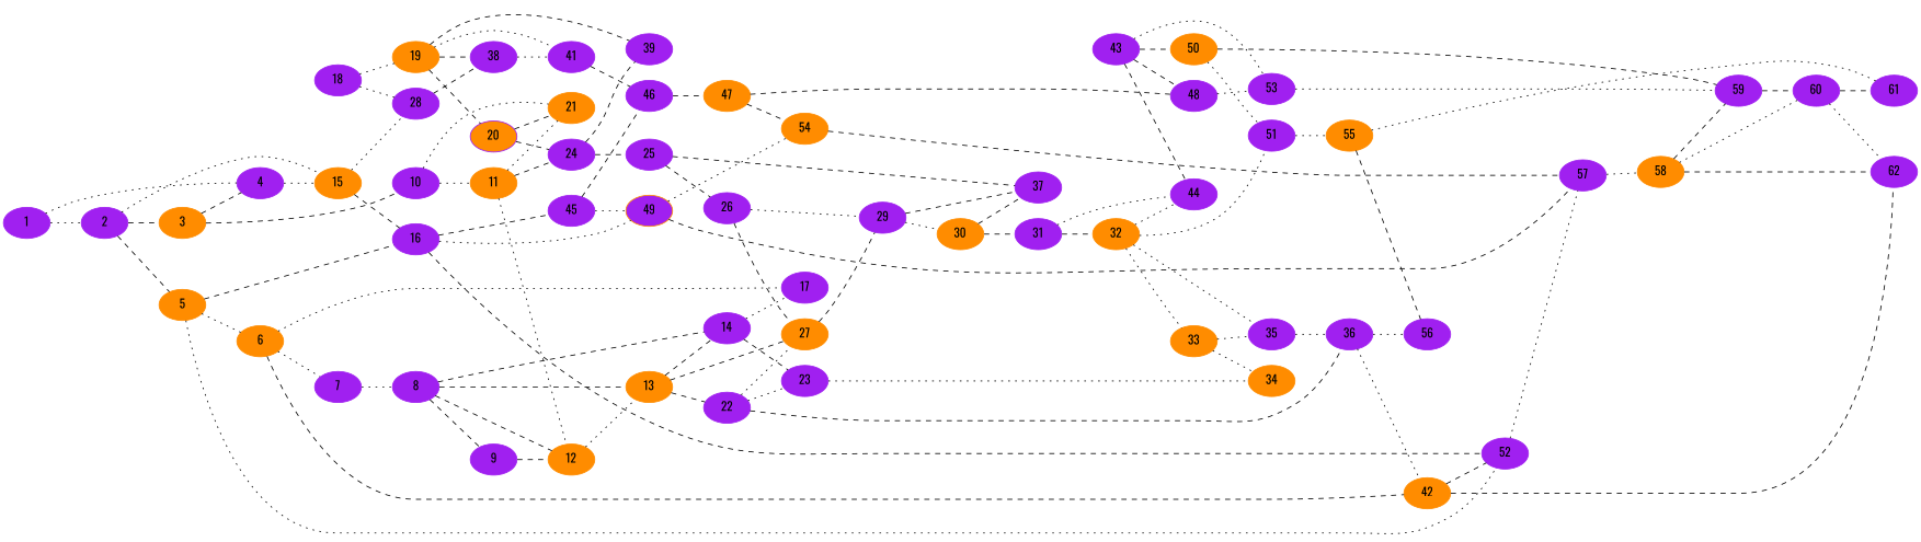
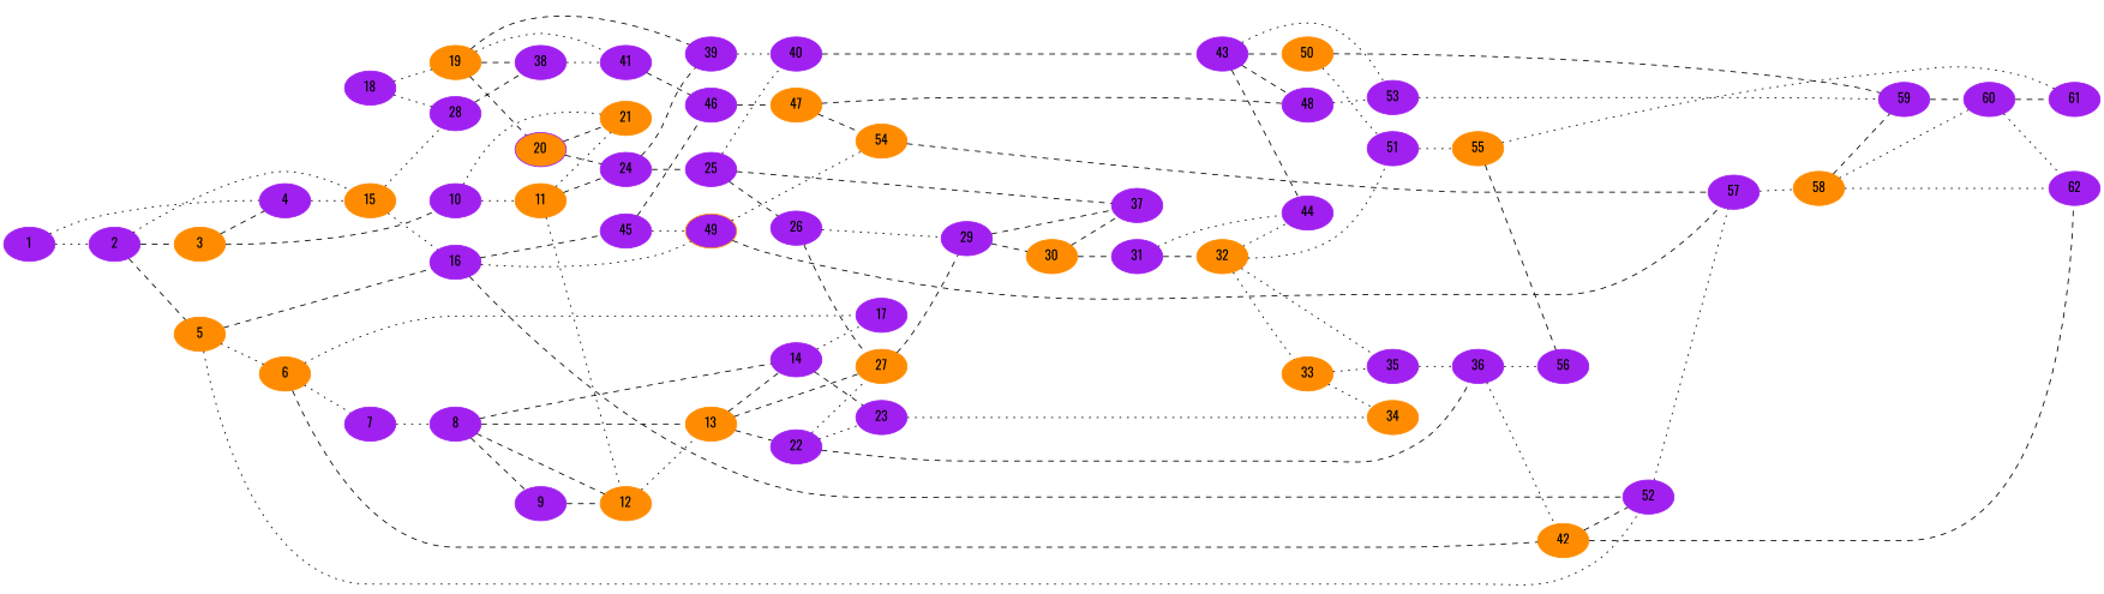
  graph {
    fontname=Oswald
    rankdir=LR
    node [color=purple fontname=Oswald style=filled]
    edge [fontname=Oswald style=dashed weight=1.0]
    1
    2
    4
    3 [color=darkorange]
    5 [color=darkorange]
    15 [color=darkorange]
    10
    6 [color=darkorange]
    16
    52
    28
    11 [color=darkorange]
    21 [color=darkorange]
    7
    17
    42 [color=darkorange]
    45
    49 [color=darkorange fillcolor=purple]
    57
    8
    62
    9
    12 [color=darkorange]
    13 [color=darkorange]
    14
    22
    27 [color=darkorange]
    23
    24
    39
    25
    36
    29
    34 [color=darkorange]
    18
    19 [color=darkorange]
    38
    46
    54 [color=darkorange]
    56
    20 [fillcolor=darkorange]
    41
+   40
    26
    37
    43
    30 [color=darkorange]
    31
    32 [color=darkorange]
    44
    33 [color=darkorange]
    35
    51
    55 [color=darkorange]
    48
    50 [color=darkorange]
    53
    47 [color=darkorange]
    59
    58 [color=darkorange]
    60
    61
    1 -- 2 [style=dotted weight=3.0]
    1 -- 4 [style=dotted]
    2 -- 3
    2 -- 5
    2 -- 15 [style=dotted]
    4 -- 15 [style=dotted]
    3 -- 4
    3 -- 10
    5 -- 6 [style=dotted]
    5 -- 16
    5 -- 52 [style=dotted]
-   15 -- 16 [weight=2.0]
+   15 -- 16 [style=dotted weight=2.0]
    15 -- 28 [style=dotted]
    10 -- 11 [style=dotted]
    10 -- 21 [style=dotted]
    6 -- 7 [style=dotted]
    6 -- 17 [style=dotted]
    6 -- 42
    16 -- 52
    16 -- 45
    16 -- 49 [style=dotted]
    52 -- 57 [style=dotted]
    28 -- 38
    11 -- 21 [style=dotted]
    11 -- 12 [style=dotted weight=2.0]
    11 -- 24
    7 -- 8 [style=dotted weight=2.0]
    42 -- 52
    42 -- 62
    45 -- 49 [style=dotted weight=2.0]
    45 -- 46
    49 -- 57
    49 -- 54 [style=dotted weight=2.0]
    57 -- 58 [style=dotted weight=2.0]
    8 -- 9
    8 -- 12
    8 -- 13
    8 -- 14
    9 -- 12
    12 -- 13 [style=dotted]
    13 -- 14
    13 -- 22
    13 -- 27
    14 -- 17 [style=dotted]
    14 -- 23
    22 -- 27 [style=dotted]
    22 -- 23 [style=dotted]
    22 -- 36
    27 -- 29
    23 -- 34 [style=dotted]
    24 -- 39
    24 -- 25 [weight=2.0]
+   39 -- 40 [style=dotted]
+   25 -- 40 [style=dotted weight=2.0]
    25 -- 26
    25 -- 37
    36 -- 42 [style=dotted]
    36 -- 56 [style=dotted weight=2.0]
    29 -- 37
-   29 -- 30 [style=dotted]
+   29 -- 30
    18 -- 28 [style=dotted]
    18 -- 19 [style=dotted]
    19 -- 39
    19 -- 38 [weight=2.0]
    19 -- 20
    19 -- 41 [style=dotted]
    38 -- 41 [style=dotted]
    46 -- 47
    54 -- 57
    20 -- 21
    20 -- 24
    41 -- 46
+   40 -- 43 [weight=2.0]
    26 -- 27
    26 -- 29 [style=dotted]
    43 -- 44
    43 -- 48
    43 -- 50
    43 -- 53 [style=dotted]
    30 -- 37
    30 -- 31
    31 -- 32
    31 -- 44 [style=dotted]
    32 -- 44 [style=dotted]
    32 -- 33 [style=dotted]
    32 -- 35 [style=dotted]
    32 -- 51 [style=dotted]
    33 -- 34 [style=dotted weight=2.0]
    33 -- 35 [style=dotted weight=3.0]
    35 -- 36 [style=dotted weight=2.0]
    51 -- 55 [style=dotted]
    55 -- 56
    55 -- 61 [style=dotted]
    48 -- 53 [style=dotted]
    50 -- 51 [style=dotted]
    50 -- 59
    53 -- 59 [style=dotted]
    47 -- 54
    47 -- 48
    59 -- 60 [weight=2.0]
-   58 -- 62
+   58 -- 62 [style=dotted]
    58 -- 59
    58 -- 60 [style=dotted]
    60 -- 62 [style=dotted]
    60 -- 61 [weight=2.0]
  }
